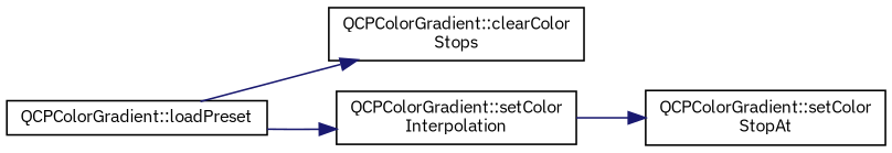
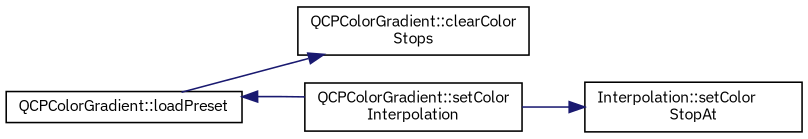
  digraph {
    fontname="IBM Plex Sans"
    rankdir=LR
    node [color=black fillcolor=white fontname="IBM Plex Sans" fontsize=10 shape=record style=filled]
    edge [color=midnightblue fontname="IBM Plex Sans" fontsize=10 labelfontname=Helvetica labelfontsize=10 style=solid]
    n1 [height=0.2 label="QCPColorGradient::loadPreset" width=0.4]
    n2 [height=0.2 label="QCPColorGradient::clearColor\lStops" width=0.4]
    n3 [height=0.2 label="QCPColorGradient::setColor\lInterpolation" width=0.4]
-   n4 [height=0.2 label="QCPColorGradient::setColor\lStopAt" width=0.4]
+   n4 [height=0.2 label="Interpolation::setColor\lStopAt" width=0.4]
    n1 -> n2
-   n1 -> n3
+   n3 -> n1
    n3 -> n4
  }
